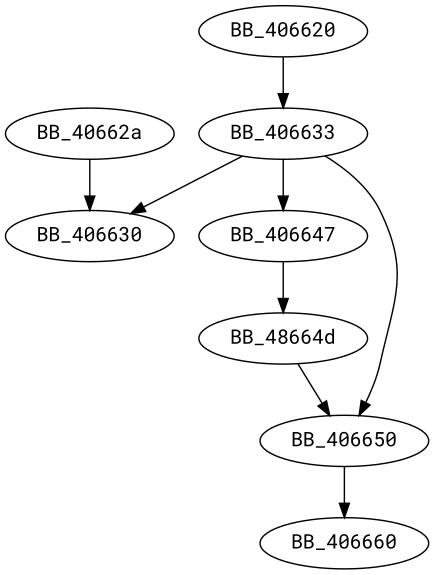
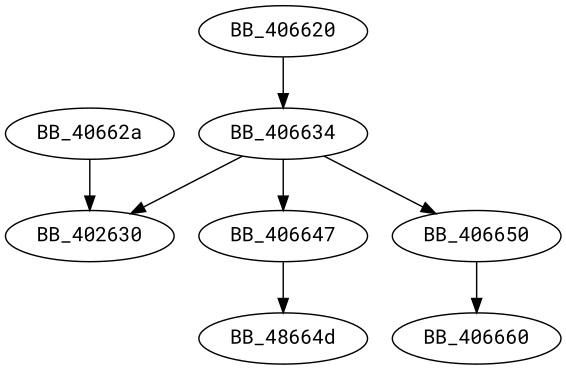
  digraph {
    fontname="Roboto Mono"
    node [fontname="Roboto Mono"]
    edge [fontname="Roboto Mono"]
    BB_406620
-   BB_406633
+   BB_406633 [label=BB_406634]
    BB_40662a
-   BB_406630
+   BB_406630 [label=BB_402630]
    BB_406647
    BB_406650
    n7 [label=BB_48664d]
    BB_406660
    BB_406620 -> BB_406633
    BB_406633 -> BB_406630
    BB_406633 -> BB_406647
    BB_406633 -> BB_406650
    BB_40662a -> BB_406630
    BB_406647 -> n7
    BB_406650 -> BB_406660
-   n7 -> BB_406650
  }
